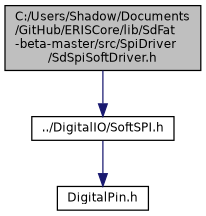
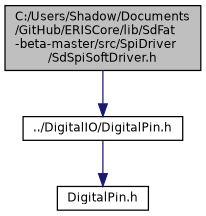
  digraph {
    node [color=black fillcolor=white fontname=Helvetica fontsize=10 shape=record style=filled]
    edge [color=midnightblue fontname=Helvetica fontsize=10 labelfontname=Helvetica labelfontsize=10 style=solid]
    n1 [fillcolor=grey75 fontcolor=black height=0.2 label="C:/Users/Shadow/Documents\l/GitHub/ERISCore/lib/SdFat\l-beta-master/src/SpiDriver\l/SdSpiSoftDriver.h" width=0.4]
-   n2 [height=0.2 label="../DigitalIO/SoftSPI.h" width=0.4]
+   n2 [height=0.2 label="../DigitalIO/DigitalPin.h" width=0.4]
    n3 [height=0.2 label="DigitalPin.h" width=0.4]
    n1 -> n2
    n2 -> n3
  }
